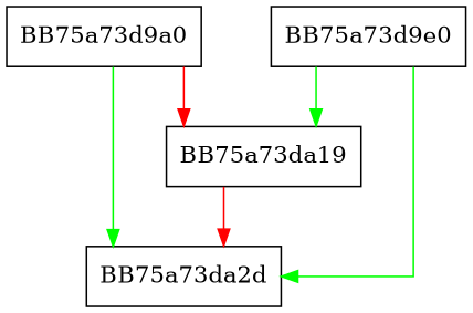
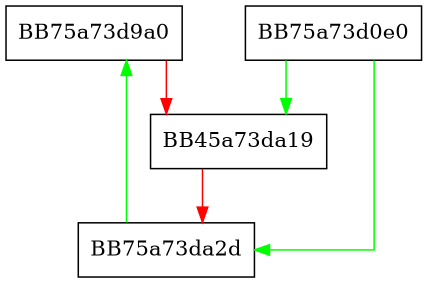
  digraph {
    splines=ortho
    node [shape=box]
    edge [color=green]
    BB75a73d9a0
    BB75a73da2d
-   BB75a73da19
-   BB75a73d9e0
-   BB75a73d9a0 -> BB75a73da2d
+   BB75a73da19 [label=BB45a73da19]
+   BB75a73d9e0 [label=BB75a73d0e0]
+   BB75a73da2d -> BB75a73d9a0
    BB75a73d9a0 -> BB75a73da19 [color=red]
    BB75a73da19 -> BB75a73da2d [color=red]
    BB75a73d9e0 -> BB75a73da2d
    BB75a73d9e0 -> BB75a73da19
  }
